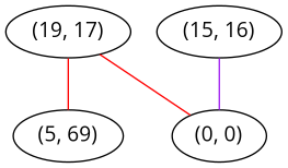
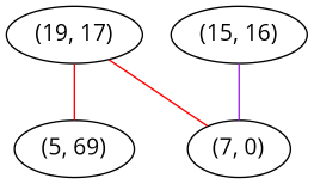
  graph {
    fontname="Open Sans"
    node [fontname="Open Sans"]
    edge [color=red fontname="Open Sans" weight=1]
    "(19, 17)"
    "(5, 69)"
-   "(0, 0)"
+   "(0, 0)" [label="(7, 0)"]
    "(15, 16)"
    "(19, 17)" -- "(5, 69)"
    "(19, 17)" -- "(0, 0)"
    "(15, 16)" -- "(0, 0)" [color=purple weight=4]
  }
